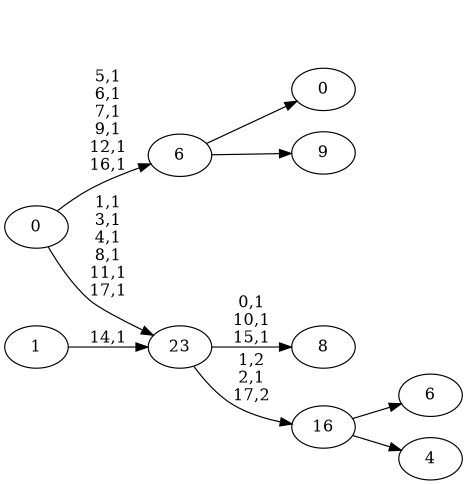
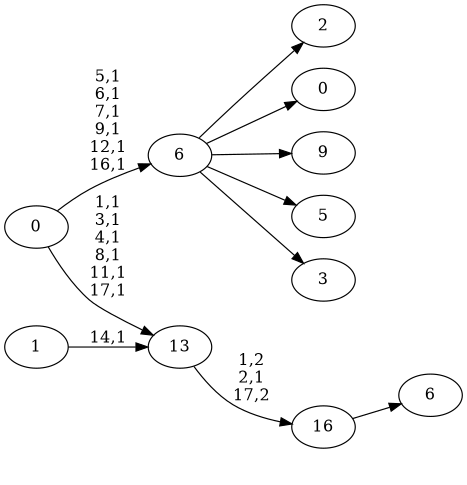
  digraph {
    rankdir=LR
    n1 [label=9]
-   n2 [label=8]
    n3 [label=6]
-   n5 [label=4]
+   n4 [label=5]
    n6 [label=16]
+   n7 [label=3]
+   n8 [label=2]
    n9 [label=1]
-   13 [label=23]
+   13
    n11 [label=0]
    6
    0
    n6 -> n3
-   n6 -> n5
    n9 -> 13 [label="14,1"]
-   13 -> n2 [label="0,1\n10,1\n15,1"]
    13 -> n6 [label="1,2\n2,1\n17,2"]
    6 -> n1
+   6 -> n4
+   6 -> n7
+   6 -> n8
    6 -> n11
    0 -> 13 [label="1,1\n3,1\n4,1\n8,1\n11,1\n17,1"]
    0 -> 6 [label="5,1\n6,1\n7,1\n9,1\n12,1\n16,1"]
  }
